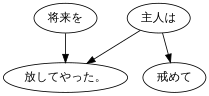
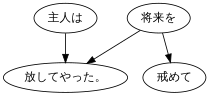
  digraph {
    fontname=Montserrat
    node [fontname=Montserrat]
    edge [fontname=Montserrat]
    n1 [label="主人は"]
    n2 [label="放してやった。"]
    n3 [label="将来を"]
    n4 [label="戒めて"]
    n1 -> n2
    n3 -> n2
-   n1 -> n4
+   n3 -> n4
  }
